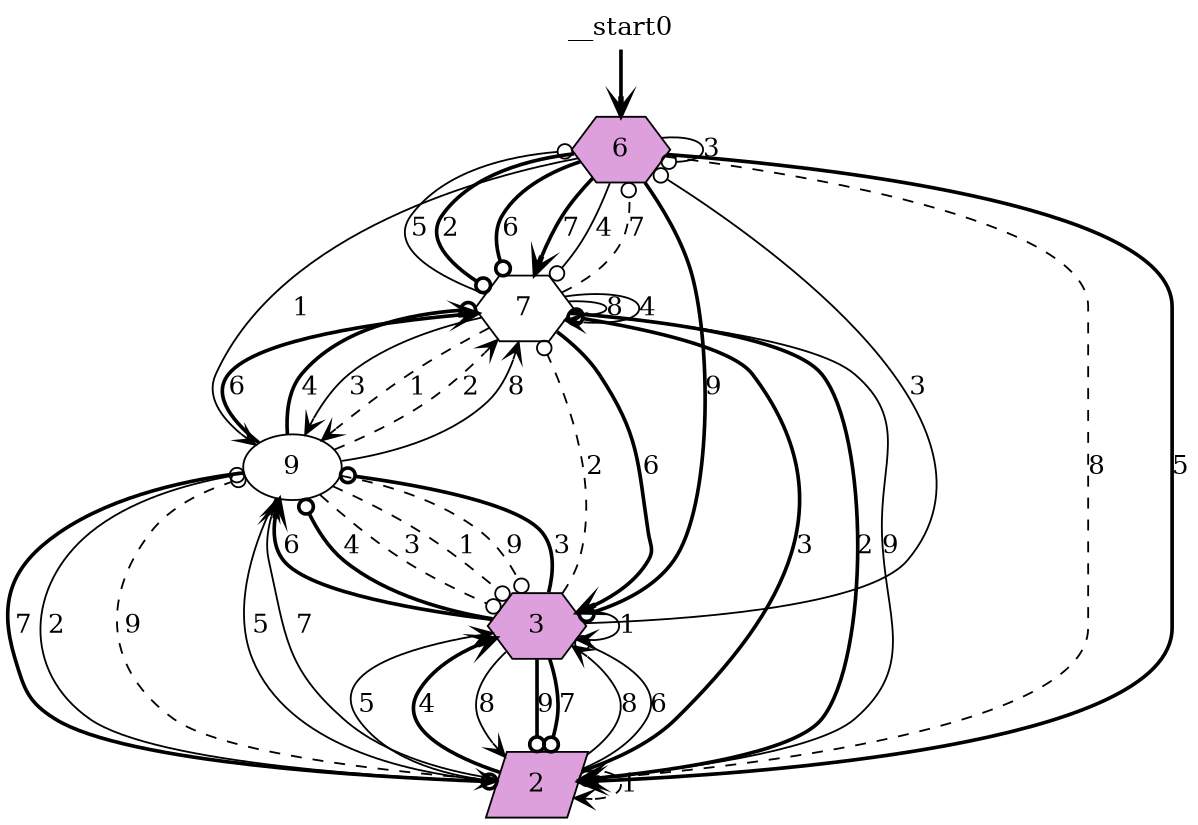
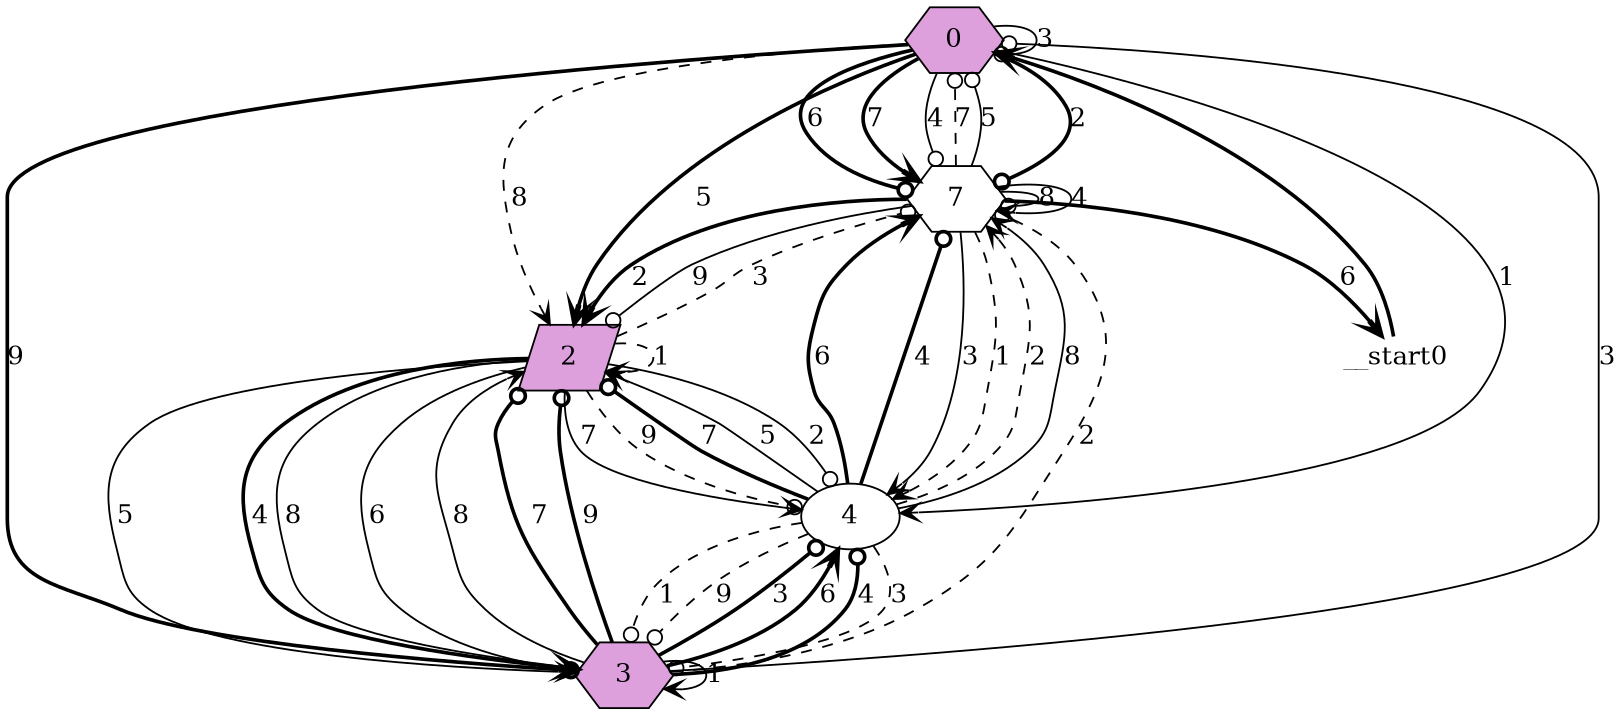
  digraph {
    node [fillcolor=plum shape=hexagon style=filled]
    edge [arrowhead=odot style=solid]
-   n1 [label=6]
+   n1 [label=0]
    n2 [fillcolor=white label=7]
    n3 [label=2 shape=parallelogram]
    n4 [label=3]
-   n5 [fillcolor=white label=9 shape=ellipse]
+   n5 [fillcolor=white label=4 shape=ellipse]
    __start0 [fillcolor=white height=0 shape=none width=0]
    n1 -> n1 [label=3]
    n1 -> n2 [label=2 style=bold]
    n1 -> n2 [label=6 style=bold]
    n1 -> n2 [arrowhead=vee label=7 style=bold]
    n1 -> n2 [label=4]
    n1 -> n3 [arrowhead=vee label=8 style=dashed]
    n1 -> n3 [arrowhead=vee label=5 style=bold]
    n1 -> n4 [label=9 style=bold]
    n1 -> n5 [arrowhead=vee label=1]
    n2 -> n1 [label=7 style=dashed]
    n2 -> n1 [label=5]
    n2 -> n2 [label=8]
    n2 -> n2 [arrowhead=vee label=4]
    n2 -> n3 [arrowhead=vee label=2 style=bold]
    n2 -> n3 [label=9]
-   n2 -> n4 [arrowhead=vee label=6 style=bold]
+   n2 -> __start0 [arrowhead=vee label=6 style=bold]
    n2 -> n5 [arrowhead=vee label=3]
    n2 -> n5 [arrowhead=vee label=1 style=dashed]
-   n3 -> n2 [label=3 style=bold]
+   n3 -> n2 [label=3 style=dashed]
    n3 -> n3 [arrowhead=vee label=1 style=dashed]
    n3 -> n4 [arrowhead=vee label=8]
    n3 -> n4 [label=6]
    n3 -> n4 [arrowhead=vee label=5]
    n3 -> n4 [arrowhead=vee label=4 style=bold]
    n3 -> n5 [label=2]
    n3 -> n5 [arrowhead=vee label=7]
    n3 -> n5 [label=9 style=dashed]
    n4 -> n1 [label=3]
    n4 -> n2 [label=2 style=dashed]
    n4 -> n3 [arrowhead=vee label=8]
    n4 -> n3 [label=7 style=bold]
    n4 -> n3 [label=9 style=bold]
    n4 -> n4 [arrowhead=vee label=1]
    n4 -> n5 [label=3 style=bold]
    n4 -> n5 [arrowhead=vee label=6 style=bold]
    n4 -> n5 [label=4 style=bold]
    n5 -> n2 [arrowhead=vee label=2 style=dashed]
    n5 -> n2 [arrowhead=vee label=8]
    n5 -> n2 [arrowhead=vee label=6 style=bold]
    n5 -> n2 [label=4 style=bold]
    n5 -> n3 [label=7 style=bold]
    n5 -> n3 [arrowhead=vee label=5]
    n5 -> n4 [label=3 style=dashed]
    n5 -> n4 [label=9 style=dashed]
    n5 -> n4 [label=1 style=dashed]
    __start0 -> n1 [arrowhead=vee style=bold]
  }
